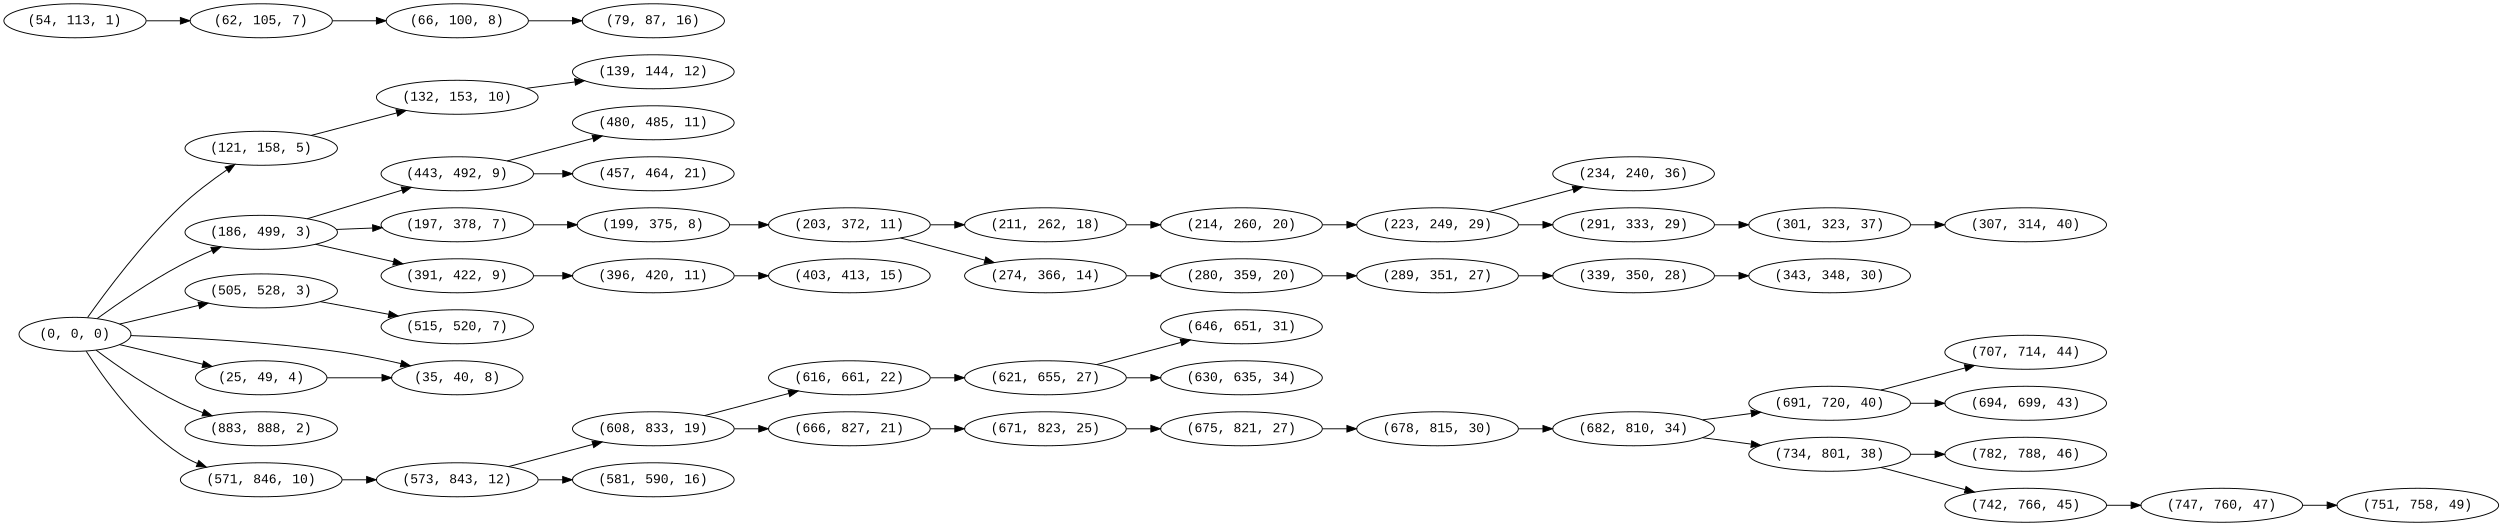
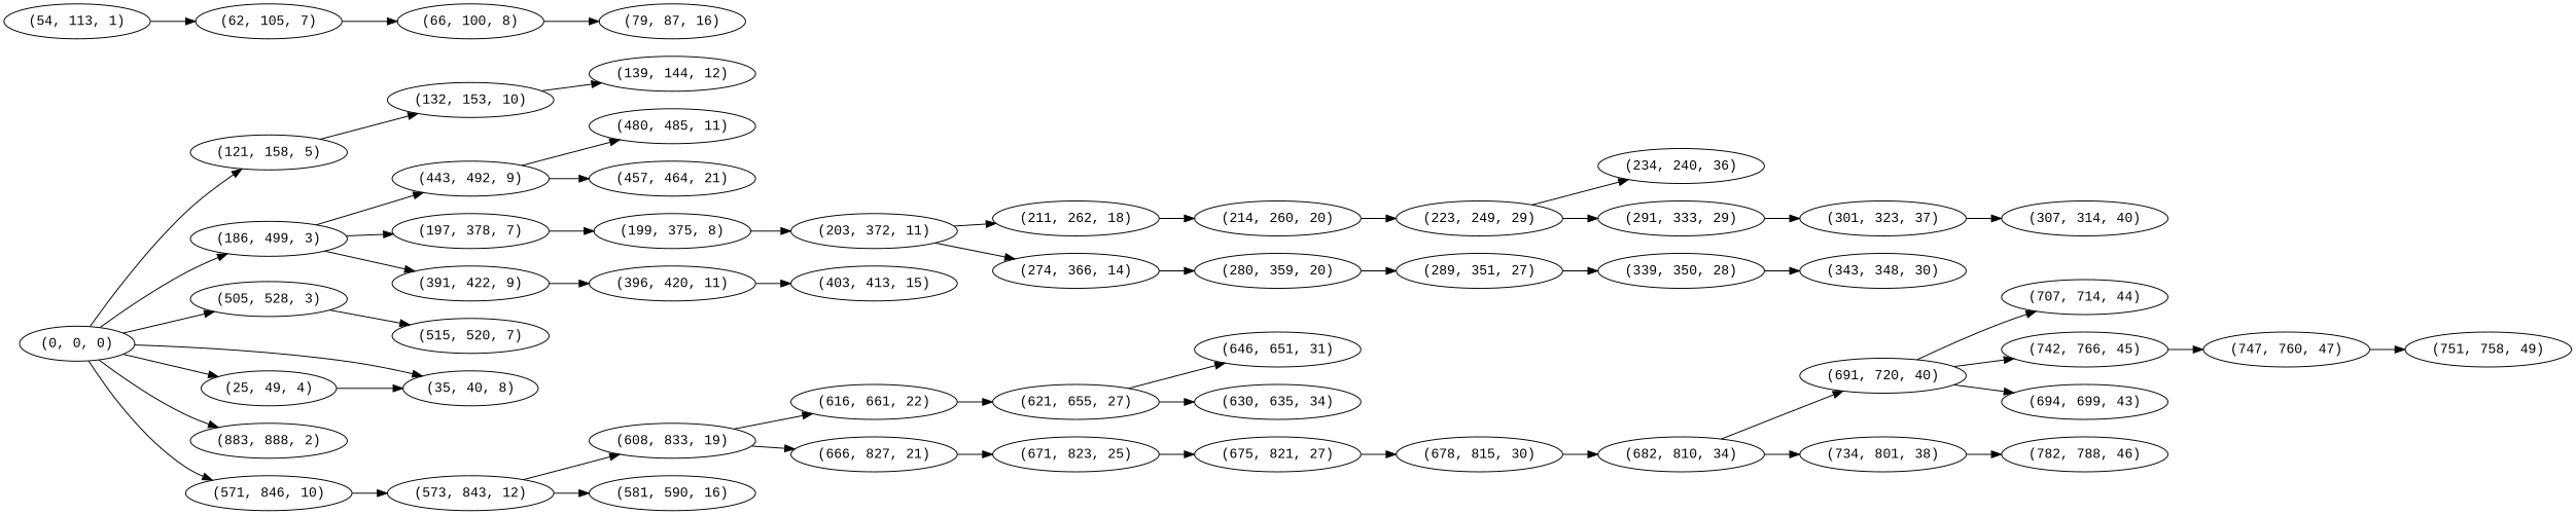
  digraph {
    fontname="Liberation Mono"
    rankdir=LR
    node [fontname="Liberation Mono"]
    edge [fontname="Liberation Mono"]
    "(0, 0, 0)"
    "(25, 49, 4)"
    "(121, 158, 5)"
    "(186, 499, 3)"
    "(505, 528, 3)"
    "(571, 846, 10)"
    "(883, 888, 2)"
    "(35, 40, 8)"
    "(54, 113, 1)"
    "(62, 105, 7)"
    "(132, 153, 10)"
    "(197, 378, 7)"
    "(391, 422, 9)"
    "(443, 492, 9)"
    "(515, 520, 7)"
    "(573, 843, 12)"
    "(66, 100, 8)"
    "(79, 87, 16)"
    "(139, 144, 12)"
    "(199, 375, 8)"
    "(396, 420, 11)"
    "(457, 464, 21)"
    "(480, 485, 11)"
    "(203, 372, 11)"
    "(211, 262, 18)"
    "(274, 366, 14)"
    "(214, 260, 20)"
    "(280, 359, 20)"
    "(223, 249, 29)"
    "(234, 240, 36)"
    "(291, 333, 29)"
    "(289, 351, 27)"
    "(339, 350, 28)"
    "(301, 323, 37)"
    "(343, 348, 30)"
    "(307, 314, 40)"
    "(403, 413, 15)"
    "(581, 590, 16)"
    "(608, 833, 19)"
    "(616, 661, 22)"
    "(666, 827, 21)"
    "(621, 655, 27)"
    "(671, 823, 25)"
    "(630, 635, 34)"
    "(646, 651, 31)"
    "(675, 821, 27)"
    "(678, 815, 30)"
    "(682, 810, 34)"
    "(691, 720, 40)"
    "(734, 801, 38)"
    "(694, 699, 43)"
    "(707, 714, 44)"
    "(742, 766, 45)"
    "(782, 788, 46)"
    "(747, 760, 47)"
    "(751, 758, 49)"
    "(0, 0, 0)" -> "(25, 49, 4)"
    "(0, 0, 0)" -> "(121, 158, 5)"
    "(0, 0, 0)" -> "(186, 499, 3)"
    "(0, 0, 0)" -> "(505, 528, 3)"
    "(0, 0, 0)" -> "(571, 846, 10)"
    "(0, 0, 0)" -> "(883, 888, 2)"
    "(0, 0, 0)" -> "(35, 40, 8)"
    "(25, 49, 4)" -> "(35, 40, 8)"
    "(121, 158, 5)" -> "(132, 153, 10)"
    "(186, 499, 3)" -> "(197, 378, 7)"
    "(186, 499, 3)" -> "(391, 422, 9)"
    "(186, 499, 3)" -> "(443, 492, 9)"
    "(505, 528, 3)" -> "(515, 520, 7)"
    "(571, 846, 10)" -> "(573, 843, 12)"
    "(54, 113, 1)" -> "(62, 105, 7)"
    "(62, 105, 7)" -> "(66, 100, 8)"
    "(132, 153, 10)" -> "(139, 144, 12)"
    "(197, 378, 7)" -> "(199, 375, 8)"
    "(391, 422, 9)" -> "(396, 420, 11)"
    "(443, 492, 9)" -> "(457, 464, 21)"
    "(443, 492, 9)" -> "(480, 485, 11)"
    "(573, 843, 12)" -> "(581, 590, 16)"
    "(573, 843, 12)" -> "(608, 833, 19)"
    "(66, 100, 8)" -> "(79, 87, 16)"
    "(199, 375, 8)" -> "(203, 372, 11)"
    "(396, 420, 11)" -> "(403, 413, 15)"
    "(203, 372, 11)" -> "(211, 262, 18)"
    "(203, 372, 11)" -> "(274, 366, 14)"
    "(211, 262, 18)" -> "(214, 260, 20)"
    "(274, 366, 14)" -> "(280, 359, 20)"
    "(214, 260, 20)" -> "(223, 249, 29)"
    "(280, 359, 20)" -> "(289, 351, 27)"
    "(223, 249, 29)" -> "(234, 240, 36)"
    "(223, 249, 29)" -> "(291, 333, 29)"
    "(291, 333, 29)" -> "(301, 323, 37)"
    "(289, 351, 27)" -> "(339, 350, 28)"
    "(339, 350, 28)" -> "(343, 348, 30)"
    "(301, 323, 37)" -> "(307, 314, 40)"
    "(608, 833, 19)" -> "(616, 661, 22)"
    "(608, 833, 19)" -> "(666, 827, 21)"
    "(616, 661, 22)" -> "(621, 655, 27)"
    "(666, 827, 21)" -> "(671, 823, 25)"
    "(621, 655, 27)" -> "(630, 635, 34)"
    "(621, 655, 27)" -> "(646, 651, 31)"
    "(671, 823, 25)" -> "(675, 821, 27)"
    "(675, 821, 27)" -> "(678, 815, 30)"
    "(678, 815, 30)" -> "(682, 810, 34)"
    "(682, 810, 34)" -> "(691, 720, 40)"
    "(682, 810, 34)" -> "(734, 801, 38)"
    "(691, 720, 40)" -> "(694, 699, 43)"
    "(691, 720, 40)" -> "(707, 714, 44)"
-   "(734, 801, 38)" -> "(742, 766, 45)"
+   "(691, 720, 40)" -> "(742, 766, 45)"
    "(734, 801, 38)" -> "(782, 788, 46)"
    "(742, 766, 45)" -> "(747, 760, 47)"
    "(747, 760, 47)" -> "(751, 758, 49)"
  }
